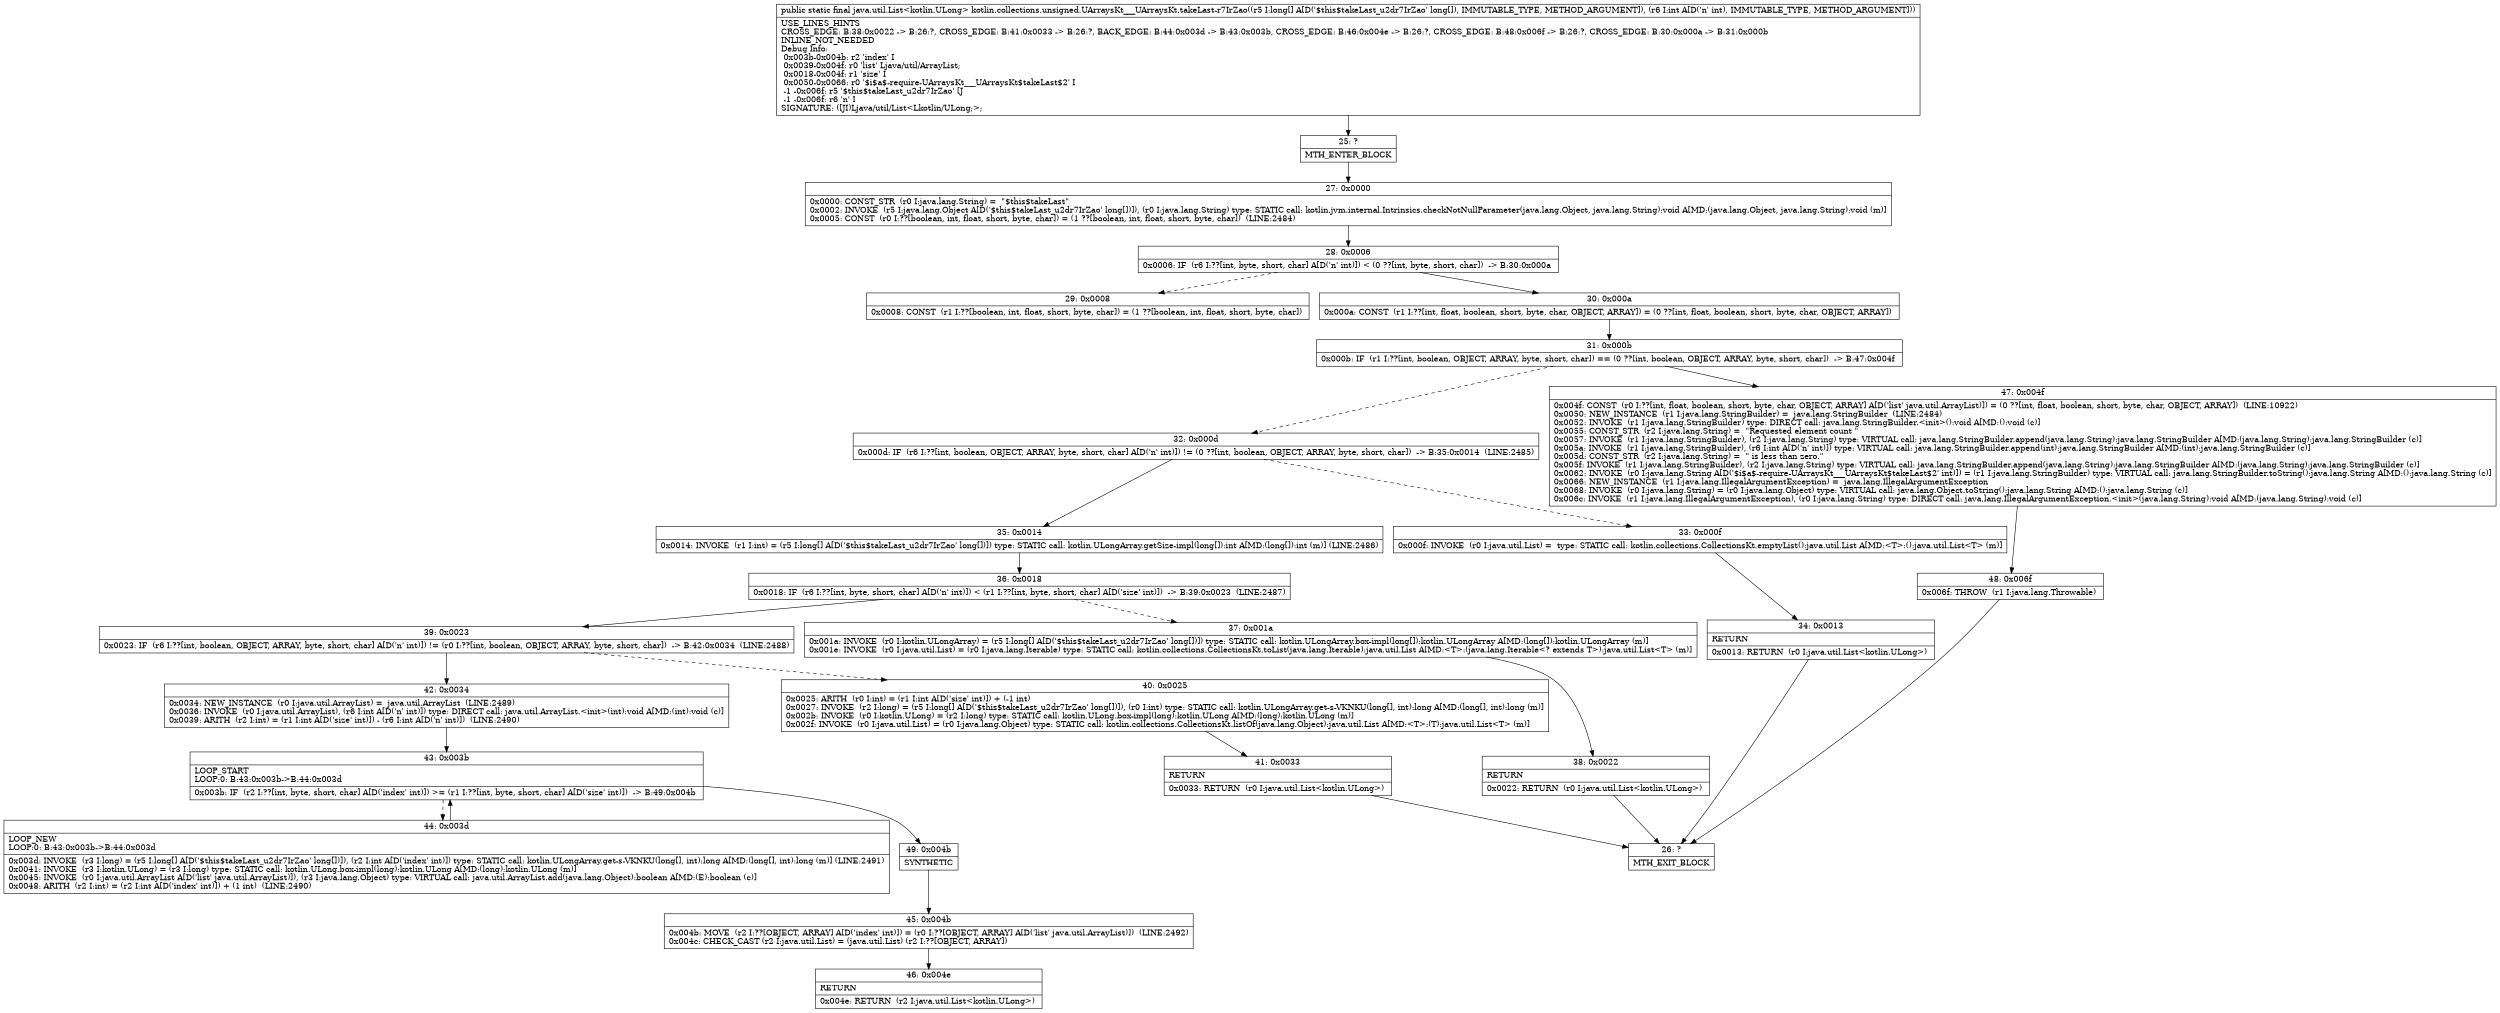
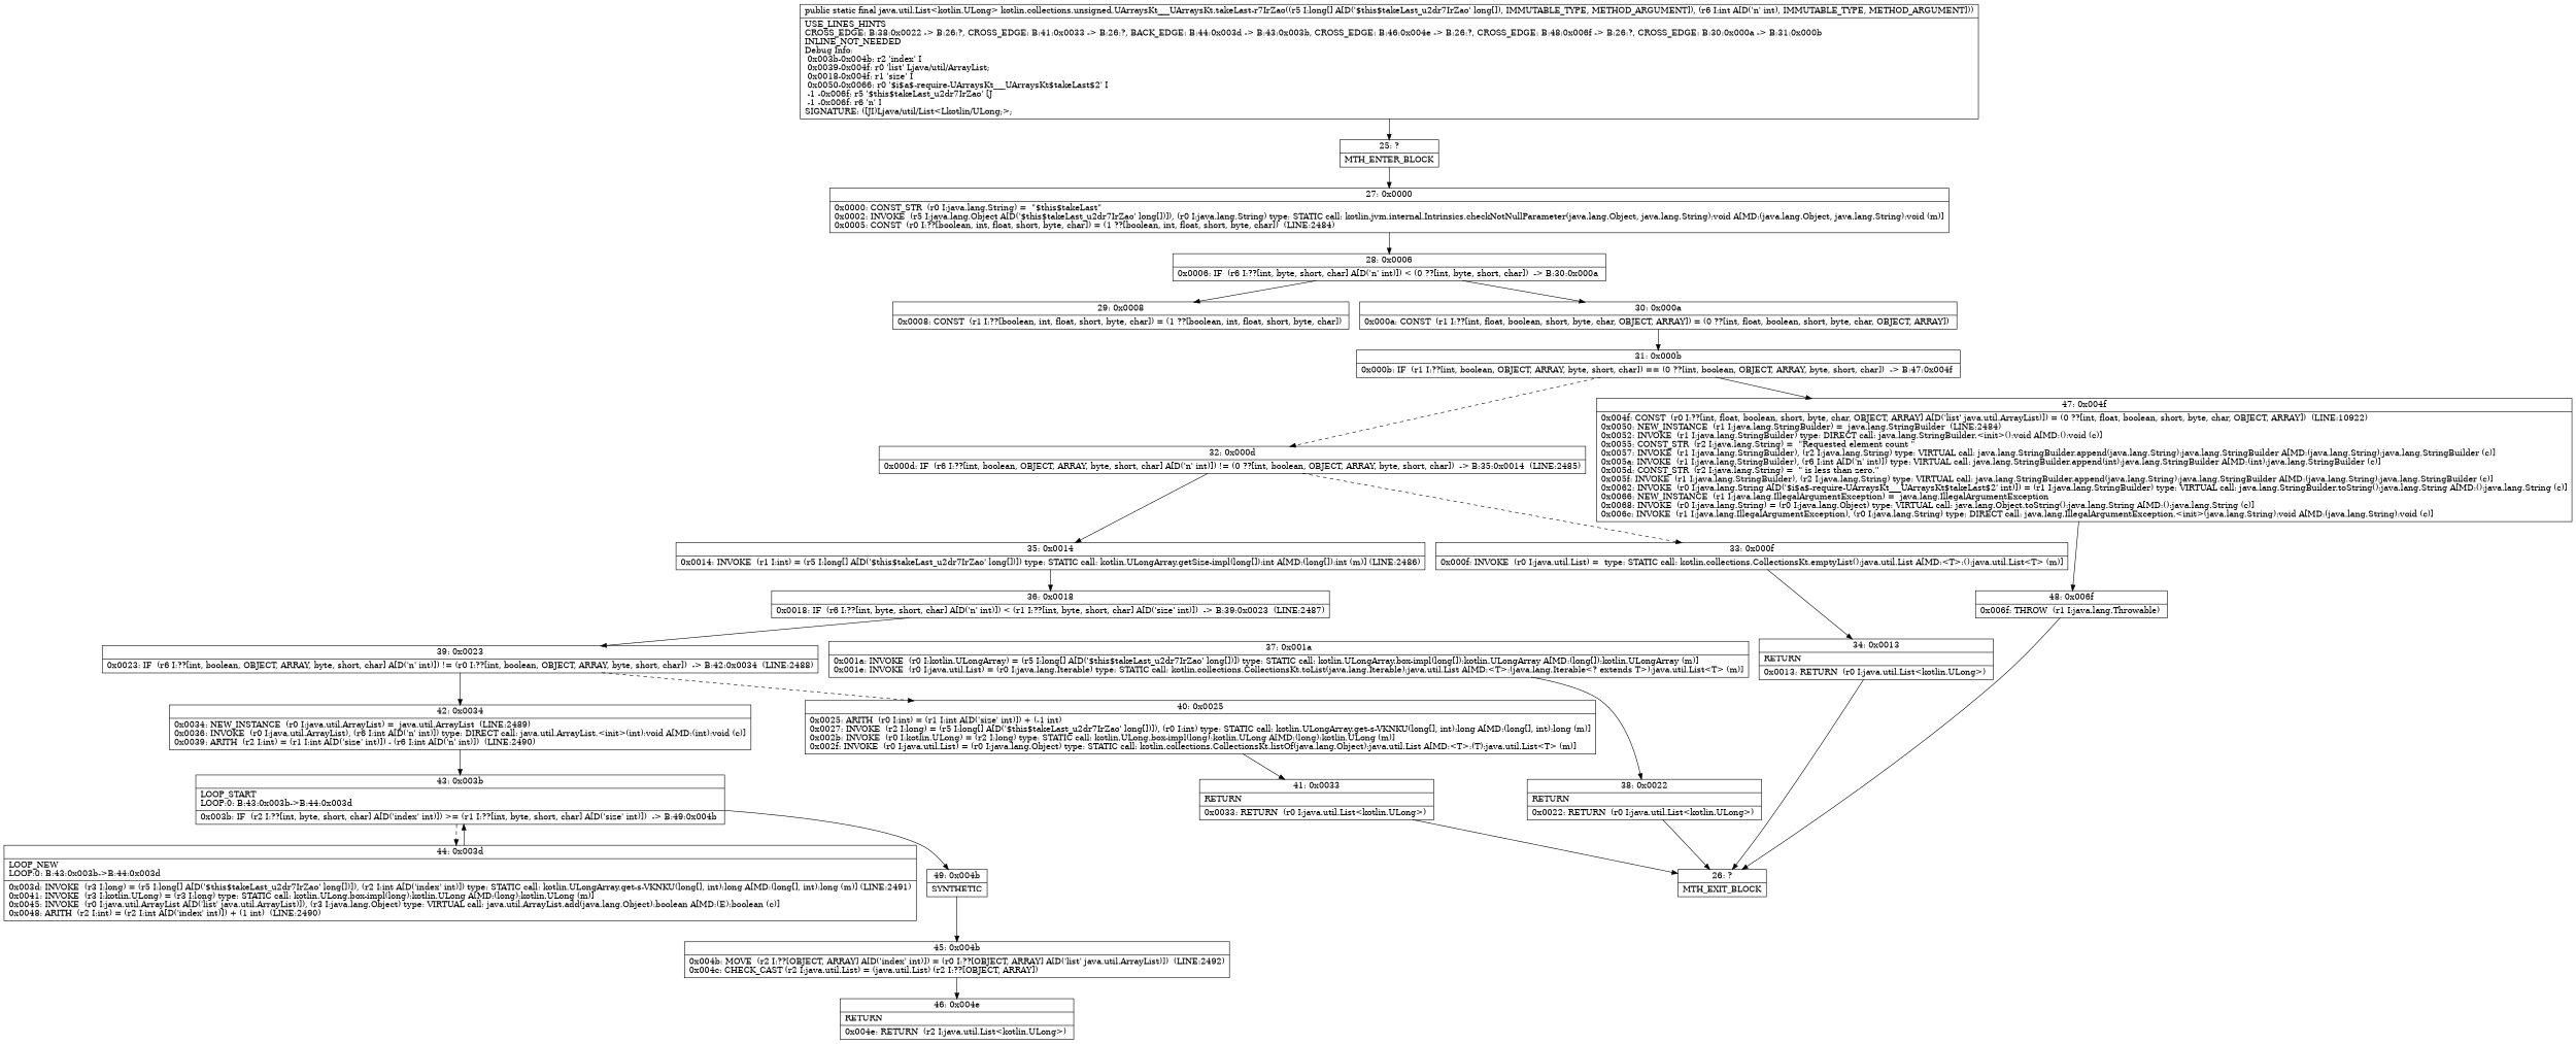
  digraph {
    node [shape=record]
    n1 [label="{25\:\ ?|MTH_ENTER_BLOCK\l}"]
    n2 [label="{27\:\ 0x0000|0x0000: CONST_STR  (r0 I:java.lang.String) =  \"$this$takeLast\" \l0x0002: INVOKE  (r5 I:java.lang.Object A[D('$this$takeLast_u2dr7IrZao' long[])]), (r0 I:java.lang.String) type: STATIC call: kotlin.jvm.internal.Intrinsics.checkNotNullParameter(java.lang.Object, java.lang.String):void A[MD:(java.lang.Object, java.lang.String):void (m)]\l0x0005: CONST  (r0 I:??[boolean, int, float, short, byte, char]) = (1 ??[boolean, int, float, short, byte, char])  (LINE:2484)\l}"]
    n3 [label="{28\:\ 0x0006|0x0006: IF  (r6 I:??[int, byte, short, char] A[D('n' int)]) \< (0 ??[int, byte, short, char])  \-\> B:30:0x000a \l}"]
    n4 [label="{29\:\ 0x0008|0x0008: CONST  (r1 I:??[boolean, int, float, short, byte, char]) = (1 ??[boolean, int, float, short, byte, char]) \l}"]
    n5 [label="{30\:\ 0x000a|0x000a: CONST  (r1 I:??[int, float, boolean, short, byte, char, OBJECT, ARRAY]) = (0 ??[int, float, boolean, short, byte, char, OBJECT, ARRAY]) \l}"]
    n6 [label="{31\:\ 0x000b|0x000b: IF  (r1 I:??[int, boolean, OBJECT, ARRAY, byte, short, char]) == (0 ??[int, boolean, OBJECT, ARRAY, byte, short, char])  \-\> B:47:0x004f \l}"]
    n7 [label="{32\:\ 0x000d|0x000d: IF  (r6 I:??[int, boolean, OBJECT, ARRAY, byte, short, char] A[D('n' int)]) != (0 ??[int, boolean, OBJECT, ARRAY, byte, short, char])  \-\> B:35:0x0014  (LINE:2485)\l}"]
    n8 [label="{47\:\ 0x004f|0x004f: CONST  (r0 I:??[int, float, boolean, short, byte, char, OBJECT, ARRAY] A[D('list' java.util.ArrayList)]) = (0 ??[int, float, boolean, short, byte, char, OBJECT, ARRAY])  (LINE:10922)\l0x0050: NEW_INSTANCE  (r1 I:java.lang.StringBuilder) =  java.lang.StringBuilder  (LINE:2484)\l0x0052: INVOKE  (r1 I:java.lang.StringBuilder) type: DIRECT call: java.lang.StringBuilder.\<init\>():void A[MD:():void (c)]\l0x0055: CONST_STR  (r2 I:java.lang.String) =  \"Requested element count \" \l0x0057: INVOKE  (r1 I:java.lang.StringBuilder), (r2 I:java.lang.String) type: VIRTUAL call: java.lang.StringBuilder.append(java.lang.String):java.lang.StringBuilder A[MD:(java.lang.String):java.lang.StringBuilder (c)]\l0x005a: INVOKE  (r1 I:java.lang.StringBuilder), (r6 I:int A[D('n' int)]) type: VIRTUAL call: java.lang.StringBuilder.append(int):java.lang.StringBuilder A[MD:(int):java.lang.StringBuilder (c)]\l0x005d: CONST_STR  (r2 I:java.lang.String) =  \" is less than zero.\" \l0x005f: INVOKE  (r1 I:java.lang.StringBuilder), (r2 I:java.lang.String) type: VIRTUAL call: java.lang.StringBuilder.append(java.lang.String):java.lang.StringBuilder A[MD:(java.lang.String):java.lang.StringBuilder (c)]\l0x0062: INVOKE  (r0 I:java.lang.String A[D('$i$a$\-require\-UArraysKt___UArraysKt$takeLast$2' int)]) = (r1 I:java.lang.StringBuilder) type: VIRTUAL call: java.lang.StringBuilder.toString():java.lang.String A[MD:():java.lang.String (c)]\l0x0066: NEW_INSTANCE  (r1 I:java.lang.IllegalArgumentException) =  java.lang.IllegalArgumentException \l0x0068: INVOKE  (r0 I:java.lang.String) = (r0 I:java.lang.Object) type: VIRTUAL call: java.lang.Object.toString():java.lang.String A[MD:():java.lang.String (c)]\l0x006c: INVOKE  (r1 I:java.lang.IllegalArgumentException), (r0 I:java.lang.String) type: DIRECT call: java.lang.IllegalArgumentException.\<init\>(java.lang.String):void A[MD:(java.lang.String):void (c)]\l}"]
    n9 [label="{33\:\ 0x000f|0x000f: INVOKE  (r0 I:java.util.List) =  type: STATIC call: kotlin.collections.CollectionsKt.emptyList():java.util.List A[MD:\<T\>:():java.util.List\<T\> (m)]\l}"]
    n10 [label="{35\:\ 0x0014|0x0014: INVOKE  (r1 I:int) = (r5 I:long[] A[D('$this$takeLast_u2dr7IrZao' long[])]) type: STATIC call: kotlin.ULongArray.getSize\-impl(long[]):int A[MD:(long[]):int (m)] (LINE:2486)\l}"]
    n11 [label="{48\:\ 0x006f|0x006f: THROW  (r1 I:java.lang.Throwable) \l}"]
    n12 [label="{34\:\ 0x0013|RETURN\l|0x0013: RETURN  (r0 I:java.util.List\<kotlin.ULong\>) \l}"]
    n13 [label="{36\:\ 0x0018|0x0018: IF  (r6 I:??[int, byte, short, char] A[D('n' int)]) \< (r1 I:??[int, byte, short, char] A[D('size' int)])  \-\> B:39:0x0023  (LINE:2487)\l}"]
    n14 [label="{26\:\ ?|MTH_EXIT_BLOCK\l}"]
    n15 [label="{37\:\ 0x001a|0x001a: INVOKE  (r0 I:kotlin.ULongArray) = (r5 I:long[] A[D('$this$takeLast_u2dr7IrZao' long[])]) type: STATIC call: kotlin.ULongArray.box\-impl(long[]):kotlin.ULongArray A[MD:(long[]):kotlin.ULongArray (m)]\l0x001e: INVOKE  (r0 I:java.util.List) = (r0 I:java.lang.Iterable) type: STATIC call: kotlin.collections.CollectionsKt.toList(java.lang.Iterable):java.util.List A[MD:\<T\>:(java.lang.Iterable\<? extends T\>):java.util.List\<T\> (m)]\l}"]
    n16 [label="{39\:\ 0x0023|0x0023: IF  (r6 I:??[int, boolean, OBJECT, ARRAY, byte, short, char] A[D('n' int)]) != (r0 I:??[int, boolean, OBJECT, ARRAY, byte, short, char])  \-\> B:42:0x0034  (LINE:2488)\l}"]
    n17 [label="{38\:\ 0x0022|RETURN\l|0x0022: RETURN  (r0 I:java.util.List\<kotlin.ULong\>) \l}"]
    n18 [label="{40\:\ 0x0025|0x0025: ARITH  (r0 I:int) = (r1 I:int A[D('size' int)]) + (\-1 int) \l0x0027: INVOKE  (r2 I:long) = (r5 I:long[] A[D('$this$takeLast_u2dr7IrZao' long[])]), (r0 I:int) type: STATIC call: kotlin.ULongArray.get\-s\-VKNKU(long[], int):long A[MD:(long[], int):long (m)]\l0x002b: INVOKE  (r0 I:kotlin.ULong) = (r2 I:long) type: STATIC call: kotlin.ULong.box\-impl(long):kotlin.ULong A[MD:(long):kotlin.ULong (m)]\l0x002f: INVOKE  (r0 I:java.util.List) = (r0 I:java.lang.Object) type: STATIC call: kotlin.collections.CollectionsKt.listOf(java.lang.Object):java.util.List A[MD:\<T\>:(T):java.util.List\<T\> (m)]\l}"]
    n19 [label="{42\:\ 0x0034|0x0034: NEW_INSTANCE  (r0 I:java.util.ArrayList) =  java.util.ArrayList  (LINE:2489)\l0x0036: INVOKE  (r0 I:java.util.ArrayList), (r6 I:int A[D('n' int)]) type: DIRECT call: java.util.ArrayList.\<init\>(int):void A[MD:(int):void (c)]\l0x0039: ARITH  (r2 I:int) = (r1 I:int A[D('size' int)]) \- (r6 I:int A[D('n' int)])  (LINE:2490)\l}"]
    n20 [label="{41\:\ 0x0033|RETURN\l|0x0033: RETURN  (r0 I:java.util.List\<kotlin.ULong\>) \l}"]
    n21 [label="{43\:\ 0x003b|LOOP_START\lLOOP:0: B:43:0x003b\-\>B:44:0x003d\l|0x003b: IF  (r2 I:??[int, byte, short, char] A[D('index' int)]) \>= (r1 I:??[int, byte, short, char] A[D('size' int)])  \-\> B:49:0x004b \l}"]
    n22 [label="{44\:\ 0x003d|LOOP_NEW\lLOOP:0: B:43:0x003b\-\>B:44:0x003d\l|0x003d: INVOKE  (r3 I:long) = (r5 I:long[] A[D('$this$takeLast_u2dr7IrZao' long[])]), (r2 I:int A[D('index' int)]) type: STATIC call: kotlin.ULongArray.get\-s\-VKNKU(long[], int):long A[MD:(long[], int):long (m)] (LINE:2491)\l0x0041: INVOKE  (r3 I:kotlin.ULong) = (r3 I:long) type: STATIC call: kotlin.ULong.box\-impl(long):kotlin.ULong A[MD:(long):kotlin.ULong (m)]\l0x0045: INVOKE  (r0 I:java.util.ArrayList A[D('list' java.util.ArrayList)]), (r3 I:java.lang.Object) type: VIRTUAL call: java.util.ArrayList.add(java.lang.Object):boolean A[MD:(E):boolean (c)]\l0x0048: ARITH  (r2 I:int) = (r2 I:int A[D('index' int)]) + (1 int)  (LINE:2490)\l}"]
    n23 [label="{49\:\ 0x004b|SYNTHETIC\l}"]
    n24 [label="{45\:\ 0x004b|0x004b: MOVE  (r2 I:??[OBJECT, ARRAY] A[D('index' int)]) = (r0 I:??[OBJECT, ARRAY] A[D('list' java.util.ArrayList)])  (LINE:2492)\l0x004c: CHECK_CAST (r2 I:java.util.List) = (java.util.List) (r2 I:??[OBJECT, ARRAY]) \l}"]
    n25 [label="{46\:\ 0x004e|RETURN\l|0x004e: RETURN  (r2 I:java.util.List\<kotlin.ULong\>) \l}"]
    n26 [label="{public static final java.util.List\<kotlin.ULong\> kotlin.collections.unsigned.UArraysKt___UArraysKt.takeLast\-r7IrZao((r5 I:long[] A[D('$this$takeLast_u2dr7IrZao' long[]), IMMUTABLE_TYPE, METHOD_ARGUMENT]), (r6 I:int A[D('n' int), IMMUTABLE_TYPE, METHOD_ARGUMENT]))  | USE_LINES_HINTS\lCROSS_EDGE: B:38:0x0022 \-\> B:26:?, CROSS_EDGE: B:41:0x0033 \-\> B:26:?, BACK_EDGE: B:44:0x003d \-\> B:43:0x003b, CROSS_EDGE: B:46:0x004e \-\> B:26:?, CROSS_EDGE: B:48:0x006f \-\> B:26:?, CROSS_EDGE: B:30:0x000a \-\> B:31:0x000b\lINLINE_NOT_NEEDED\lDebug Info:\l  0x003b\-0x004b: r2 'index' I\l  0x0039\-0x004f: r0 'list' Ljava\/util\/ArrayList;\l  0x0018\-0x004f: r1 'size' I\l  0x0050\-0x0066: r0 '$i$a$\-require\-UArraysKt___UArraysKt$takeLast$2' I\l  \-1 \-0x006f: r5 '$this$takeLast_u2dr7IrZao' [J\l  \-1 \-0x006f: r6 'n' I\lSIGNATURE: ([JI)Ljava\/util\/List\<Lkotlin\/ULong;\>;\l}"]
    n1 -> n2
    n2 -> n3
-   n3 -> n4 [style=dashed]
+   n3 -> n4 [style=solid]
    n3 -> n5
    n5 -> n6
    n6 -> n7 [style=dashed]
    n6 -> n8
    n7 -> n9 [style=dashed]
    n7 -> n10
    n8 -> n11
    n9 -> n12
    n10 -> n13
    n11 -> n14
    n12 -> n14
-   n13 -> n15 [style=dashed]
    n13 -> n16
    n15 -> n17
    n16 -> n18 [style=dashed]
    n16 -> n19
    n17 -> n14
    n18 -> n20
    n19 -> n21
    n20 -> n14
    n21 -> n22 [style=dashed]
    n21 -> n23
    n22 -> n21
    n23 -> n24
    n24 -> n25
    n26 -> n1
  }
